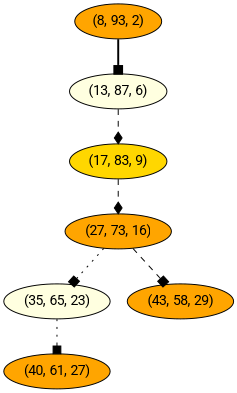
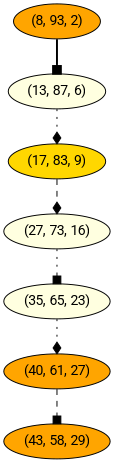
  digraph {
    fontname=Roboto
    node [fillcolor=orange fontname=Roboto style=filled]
    edge [arrowhead=box fontname=Roboto style=dashed]
    "(13, 87, 6)" [fillcolor=lightyellow]
    "(8, 93, 2)"
    "(17, 83, 9)" [fillcolor=gold]
-   "(27, 73, 16)"
+   "(27, 73, 16)" [fillcolor=lightyellow]
    "(35, 65, 23)" [fillcolor=lightyellow]
    "(40, 61, 27)"
    "(43, 58, 29)"
-   "(13, 87, 6)" -> "(17, 83, 9)" [arrowhead=diamond]
+   "(13, 87, 6)" -> "(17, 83, 9)" [arrowhead=diamond style=dotted]
    "(8, 93, 2)" -> "(13, 87, 6)" [style=bold]
    "(17, 83, 9)" -> "(27, 73, 16)" [arrowhead=diamond]
    "(27, 73, 16)" -> "(35, 65, 23)" [style=dotted]
-   "(35, 65, 23)" -> "(40, 61, 27)" [style=dotted]
-   "(27, 73, 16)" -> "(43, 58, 29)"
+   "(35, 65, 23)" -> "(40, 61, 27)" [arrowhead=diamond style=dotted]
+   "(40, 61, 27)" -> "(43, 58, 29)"
  }
